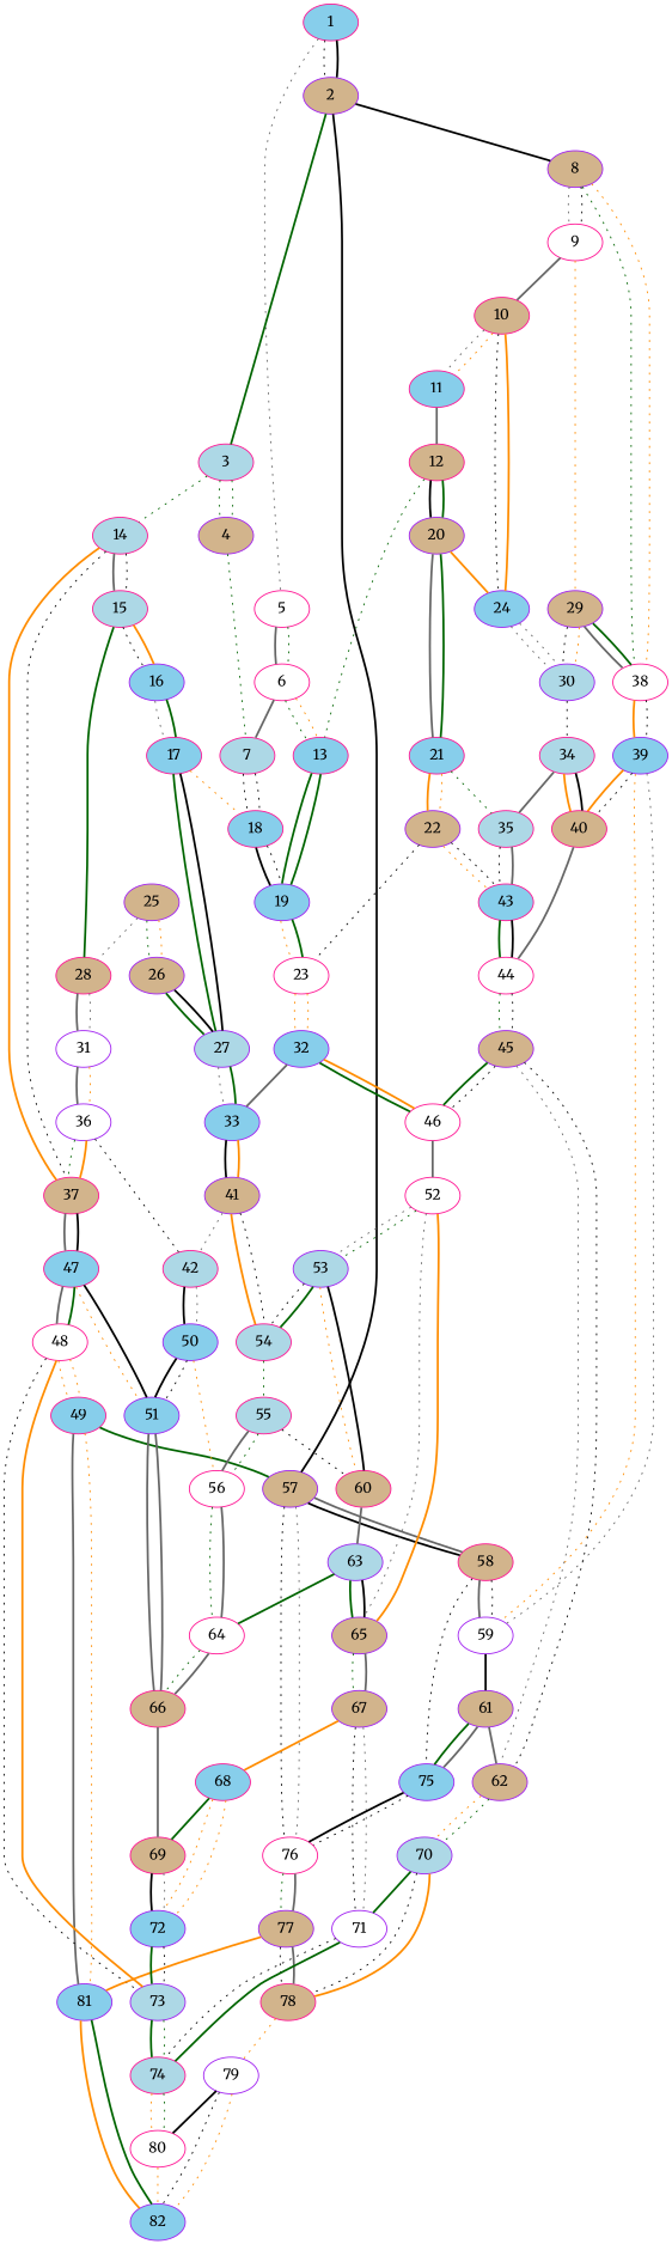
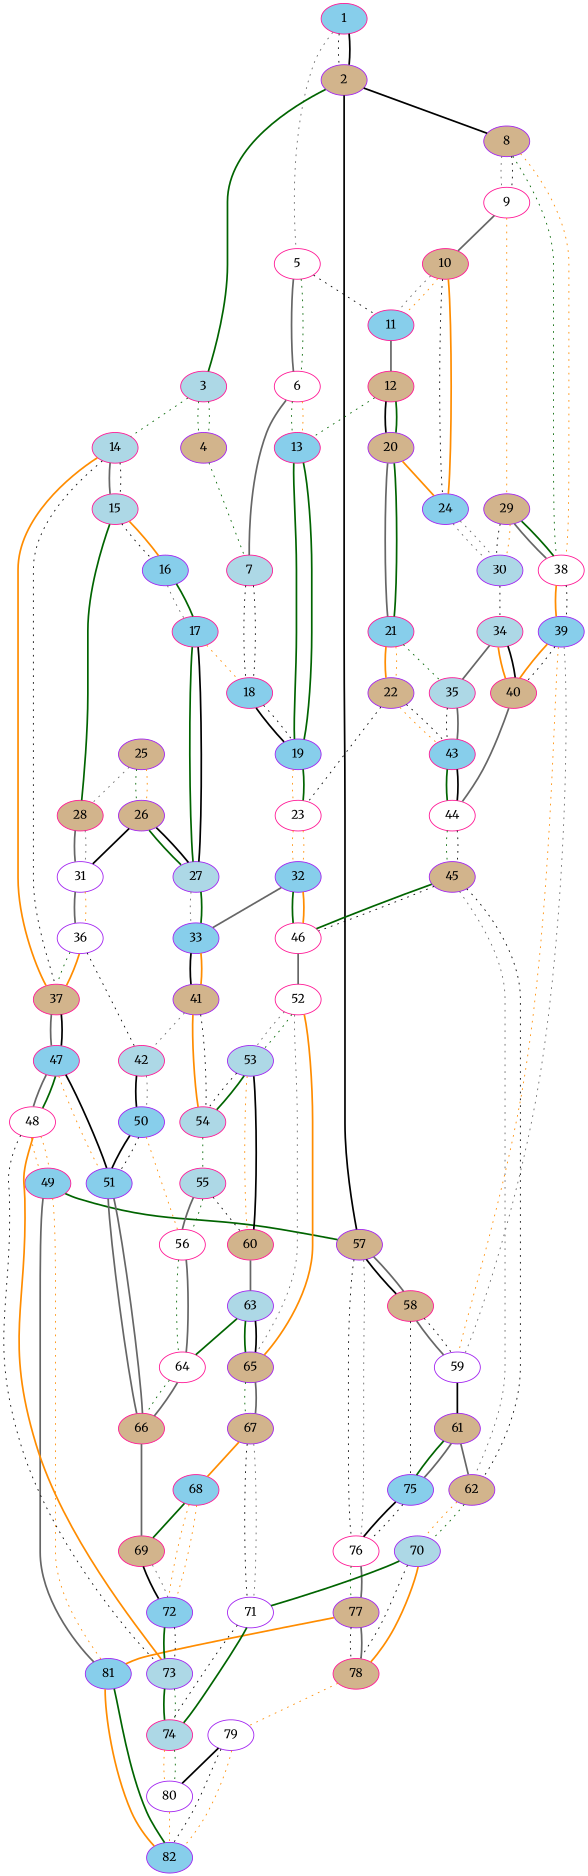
  graph {
    fontname=Merriweather
    node [color=deeppink fillcolor=tan fontname=Merriweather style=filled]
    edge [color=black fontname=Merriweather style=dotted]
    1 [fillcolor=skyblue]
    2 [color=purple]
    5 [fillcolor=white]
    3 [fillcolor=lightblue]
    8 [color=purple]
    57 [color=purple]
    6 [fillcolor=white]
    11 [fillcolor=skyblue]
    4 [color=purple]
    14 [fillcolor=lightblue]
    9 [fillcolor=white]
    38 [fillcolor=white]
    58
    76 [fillcolor=white]
    7 [fillcolor=lightblue]
    15 [fillcolor=lightblue]
    37
    49 [fillcolor=skyblue]
    81 [color=purple fillcolor=skyblue]
    18 [fillcolor=skyblue]
    13 [fillcolor=skyblue]
    12
    19 [color=purple fillcolor=skyblue]
    10
    29 [color=purple]
    39 [color=purple fillcolor=skyblue]
    24 [color=purple fillcolor=skyblue]
    30 [color=purple fillcolor=lightblue]
    20 [color=purple]
    21 [fillcolor=skyblue]
    23 [fillcolor=white]
    16 [color=purple fillcolor=skyblue]
    28
    47 [fillcolor=skyblue]
    17 [fillcolor=skyblue]
    31 [color=purple fillcolor=white]
    27 [color=purple fillcolor=lightblue]
    33 [color=purple fillcolor=skyblue]
    32 [color=purple fillcolor=skyblue]
    22 [color=purple]
    35 [fillcolor=lightblue]
    43 [fillcolor=skyblue]
    44 [fillcolor=white]
    46 [fillcolor=white]
    34 [fillcolor=lightblue]
    25 [color=purple]
    26 [color=purple]
    36 [color=purple fillcolor=white]
    41 [color=purple]
    40
    42 [fillcolor=lightblue]
    52 [fillcolor=white]
    54 [fillcolor=lightblue]
    50 [color=purple fillcolor=skyblue]
    48 [fillcolor=white]
    51 [color=purple fillcolor=skyblue]
    59 [color=purple fillcolor=white]
    61 [color=purple]
    45 [color=purple]
    55 [fillcolor=lightblue]
    56 [fillcolor=white]
    62 [color=purple]
    70 [color=purple fillcolor=lightblue]
    53 [color=purple fillcolor=lightblue]
    65 [color=purple]
    73 [color=purple fillcolor=lightblue]
    66
    74 [fillcolor=lightblue]
    82 [color=purple fillcolor=skyblue]
    64 [fillcolor=white]
    69
    60
    67 [color=purple]
    63 [color=purple fillcolor=lightblue]
    75 [color=purple fillcolor=skyblue]
    77 [color=purple]
    71 [color=purple fillcolor=white]
    78
    68 [fillcolor=skyblue]
    72 [color=purple fillcolor=skyblue]
    79 [color=purple fillcolor=white]
-   80 [fillcolor=white]
+   80 [color=purple fillcolor=white]
    1 -- 2
    1 -- 2 [style=bold]
    1 -- 5 [color=gray40]
    2 -- 3 [color=darkgreen style=bold]
    2 -- 8 [style=bold]
    2 -- 57 [style=bold]
    5 -- 6 [color=gray40 style=bold]
    5 -- 6 [color=darkgreen]
+   5 -- 11
    3 -- 4 [color=darkgreen]
    3 -- 4 [color=darkgreen]
    3 -- 14 [color=darkgreen]
    8 -- 9 [color=gray40]
    8 -- 9
    8 -- 38 [color=darkgreen]
    8 -- 38 [color=darkorange]
    57 -- 58 [style=bold]
    57 -- 58 [color=gray40 style=bold]
    57 -- 76
    57 -- 76 [color=gray40]
    6 -- 7 [color=gray40 style=bold]
    6 -- 13 [color=darkgreen]
    6 -- 13 [color=darkorange]
    11 -- 12 [color=gray40 style=bold]
    4 -- 7 [color=darkgreen]
    14 -- 15 [color=gray40 style=bold]
    14 -- 15
    14 -- 37 [color=darkorange style=bold]
    14 -- 37
    9 -- 10 [color=gray40 style=bold]
    9 -- 29 [color=darkorange]
    38 -- 39 [color=darkorange style=bold]
    38 -- 39
    58 -- 59 [color=gray40 style=bold]
    58 -- 59
    58 -- 75
    76 -- 77 [color=darkgreen]
    76 -- 77 [color=gray40 style=bold]
    7 -- 18
    7 -- 18
    15 -- 16
    15 -- 16 [color=darkorange style=bold]
    15 -- 28 [color=darkgreen style=bold]
    37 -- 47 [color=gray40 style=bold]
    37 -- 47 [style=bold]
    49 -- 57 [color=darkgreen style=bold]
    49 -- 81 [color=gray40 style=bold]
    49 -- 81 [color=darkorange]
    81 -- 82 [color=darkorange style=bold]
    81 -- 82 [color=darkgreen style=bold]
    18 -- 19 [style=bold]
    18 -- 19
    13 -- 19 [color=darkgreen style=bold]
    13 -- 19 [color=darkgreen style=bold]
    12 -- 13 [color=darkgreen]
    12 -- 20 [style=bold]
    12 -- 20 [color=darkgreen style=bold]
    19 -- 23 [color=darkorange]
    19 -- 23 [color=darkgreen style=bold]
    10 -- 11 [color=gray40]
    10 -- 11 [color=darkorange]
    10 -- 24
    10 -- 24 [color=darkorange style=bold]
    29 -- 38 [color=gray40 style=bold]
    29 -- 38 [color=darkgreen style=bold]
    29 -- 30
    29 -- 30 [color=darkorange]
    39 -- 40 [color=darkorange style=bold]
    39 -- 40
    39 -- 59 [color=darkorange]
    39 -- 59 [color=gray40]
    24 -- 30 [color=gray40]
    24 -- 30 [color=gray40]
    30 -- 34
    20 -- 24 [color=darkorange style=bold]
    20 -- 21 [color=gray40 style=bold]
    20 -- 21 [color=darkgreen style=bold]
    21 -- 22 [color=darkorange style=bold]
    21 -- 22 [color=darkorange]
    21 -- 35 [color=darkgreen]
    23 -- 32 [color=darkorange]
    23 -- 32 [color=darkorange]
    16 -- 17 [color=gray40]
    16 -- 17 [color=darkgreen style=bold]
    28 -- 31 [color=gray40 style=bold]
    28 -- 31 [color=gray40]
    47 -- 48 [color=gray40 style=bold]
    47 -- 48 [color=darkgreen style=bold]
    47 -- 51 [color=darkorange]
    47 -- 51 [style=bold]
    17 -- 18 [color=darkorange]
    17 -- 27 [color=darkgreen style=bold]
    17 -- 27 [style=bold]
    31 -- 36 [color=gray40 style=bold]
    31 -- 36 [color=darkorange]
    27 -- 33 [color=gray40]
    27 -- 33 [color=darkgreen style=bold]
    33 -- 41 [style=bold]
    33 -- 41 [color=darkorange style=bold]
    32 -- 33 [color=gray40 style=bold]
    32 -- 46 [color=darkgreen style=bold]
    32 -- 46 [color=darkorange style=bold]
    22 -- 23
    22 -- 43 [color=darkorange]
    22 -- 43
    35 -- 43
    35 -- 43 [color=gray40 style=bold]
    43 -- 44 [color=darkgreen style=bold]
    43 -- 44 [style=bold]
    44 -- 45 [color=darkgreen]
    44 -- 45
    46 -- 52 [color=gray40 style=bold]
    34 -- 35 [color=gray40 style=bold]
    34 -- 40 [color=darkorange style=bold]
    34 -- 40 [style=bold]
    25 -- 28 [color=gray40]
    25 -- 26 [color=darkgreen]
    25 -- 26 [color=darkorange]
+   26 -- 31 [style=bold]
    26 -- 27 [color=darkgreen style=bold]
    26 -- 27 [style=bold]
    36 -- 37 [color=darkgreen]
    36 -- 37 [color=darkorange style=bold]
    36 -- 42
    41 -- 42 [color=gray40]
    41 -- 54 [color=darkorange style=bold]
    41 -- 54
    40 -- 44 [color=gray40 style=bold]
    42 -- 50 [style=bold]
    42 -- 50 [color=gray40]
    52 -- 53 [color=gray40]
    52 -- 53 [color=darkgreen]
    52 -- 65 [color=gray40]
    52 -- 65 [color=darkorange style=bold]
    54 -- 55 [color=darkgreen]
    50 -- 51 [style=bold]
    50 -- 51
    50 -- 56 [color=darkorange]
    48 -- 49 [color=darkorange]
    48 -- 49 [color=darkorange]
    48 -- 73
    48 -- 73 [color=darkorange style=bold]
    51 -- 66 [color=gray40 style=bold]
    51 -- 66 [color=gray40 style=bold]
    59 -- 61 [style=bold]
    61 -- 62 [color=gray40 style=bold]
    61 -- 75 [color=darkgreen style=bold]
    61 -- 75 [color=gray40 style=bold]
    45 -- 46 [color=darkgreen style=bold]
    45 -- 46
    45 -- 62 [color=gray40]
    45 -- 62
    55 -- 56 [color=gray40 style=bold]
    55 -- 56 [color=darkgreen]
    55 -- 60
    56 -- 64 [color=darkgreen]
    56 -- 64 [color=gray40 style=bold]
    62 -- 70 [color=darkorange]
    62 -- 70 [color=darkgreen]
    70 -- 71 [color=darkgreen style=bold]
    70 -- 78
    70 -- 78 [color=darkorange style=bold]
    53 -- 54
    53 -- 54 [color=darkgreen style=bold]
    53 -- 60 [color=darkorange]
    53 -- 60 [style=bold]
    65 -- 67 [color=darkgreen]
    65 -- 67 [color=gray40 style=bold]
    73 -- 74 [color=darkgreen style=bold]
    73 -- 74 [color=darkgreen]
    66 -- 69 [color=gray40 style=bold]
    74 -- 80 [color=darkorange]
    74 -- 80 [color=darkgreen]
    64 -- 66 [color=darkgreen]
    64 -- 66 [color=gray40 style=bold]
    69 -- 72 [style=bold]
    69 -- 72 [color=gray40]
    60 -- 63 [color=gray40 style=bold]
    67 -- 71
    67 -- 71 [color=gray40]
    67 -- 68 [color=darkorange style=bold]
    63 -- 65 [color=darkgreen style=bold]
    63 -- 65 [style=bold]
    63 -- 64 [color=darkgreen style=bold]
    75 -- 76 [style=bold]
    75 -- 76
    77 -- 81 [color=darkorange style=bold]
    77 -- 78
    77 -- 78 [color=gray40 style=bold]
    71 -- 74
    71 -- 74 [color=darkgreen style=bold]
    78 -- 79 [color=darkorange]
    68 -- 69 [color=darkgreen style=bold]
    68 -- 72 [color=darkorange]
    68 -- 72 [color=darkorange]
    72 -- 73 [color=darkgreen style=bold]
    72 -- 73
    79 -- 82
    79 -- 82 [color=darkorange]
    79 -- 80 [style=bold]
    80 -- 82 [color=darkorange]
  }
